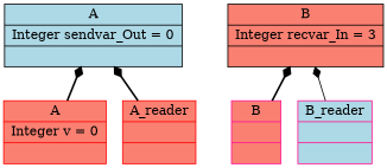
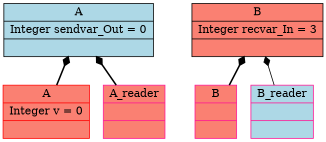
  digraph {
    node [shape=record style=filled fillcolor=salmon color=black]
    edge [arrowtail=diamond dir=back style=bold]
    n1 [label="{A|Integer sendvar_Out = 0|}" fillcolor=lightblue]
    n2 [label="{A|Integer v = 0|}" color=red]
-   n3 [label="{A_reader||}" color=red]
+   n3 [label="{A_reader||}" color=deeppink]
    n4 [label="{B|Integer recvar_In = 3|}"]
    n5 [label="{B||}" color=deeppink]
    n6 [fillcolor=lightblue label="{B_reader||}" color=deeppink]
    n1 -> n2
    n1 -> n3
    n4 -> n5
    n4 -> n6 [style=solid]
  }
